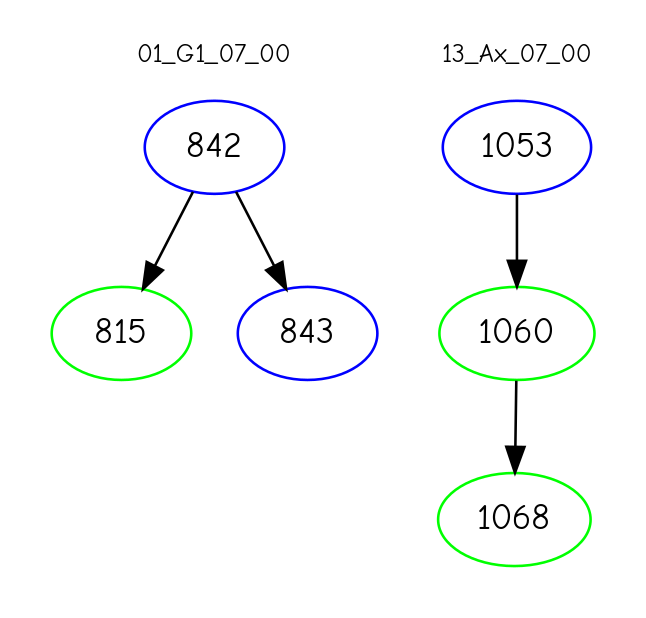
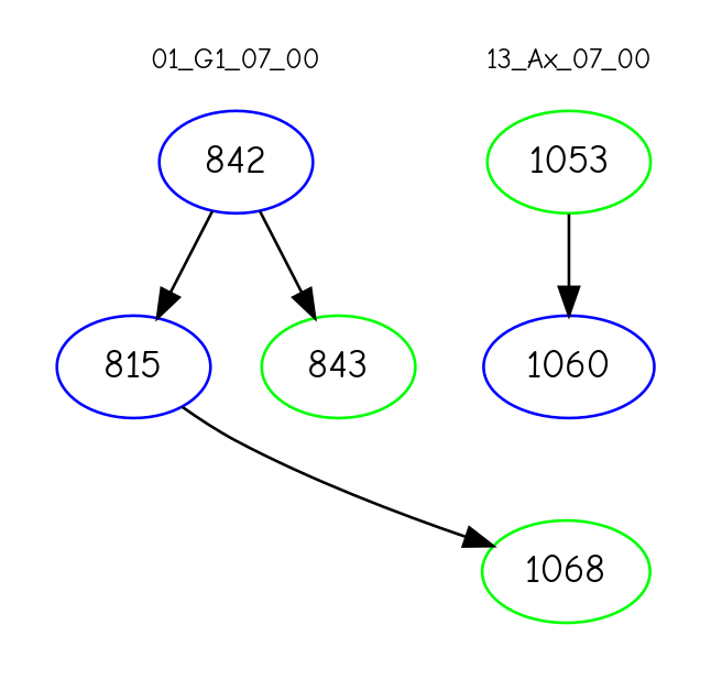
  digraph {
    fontname="Comic Neue"
    node [color=blue fontname="Comic Neue"]
    edge [color=black fontname="Comic Neue"]
-   n1 [color=green label=1060]
-   n2 [label=1053]
+   n1 [label=1060]
+   n2 [color=green label=1053]
    n3 [color=green label=1068]
    n4 [label=842]
-   n5 [color=green label=815]
-   n6 [label=843]
+   n5 [label=815]
+   n6 [color=green label=843]
    subgraph cluster_1 {
      color=white
      fontsize=10
      label="13_Ax_07_00"
      n1
      n2
      n3
    }
    subgraph cluster_2 {
      color=white
      fontsize=10
      label="01_G1_07_00"
      n4
      n5
      n6
    }
-   n1 -> n3
+   n5 -> n3
    n2 -> n1
    n4 -> n5
    n4 -> n6
  }
